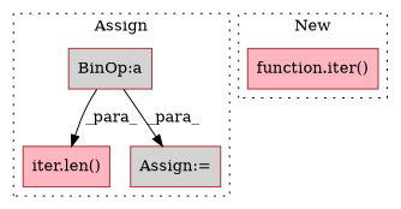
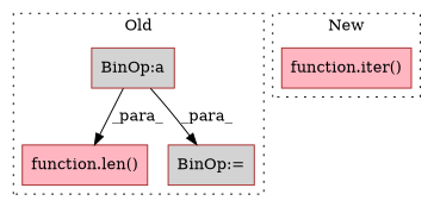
  digraph {
    node [a=75 color=brown fillcolor=lightpink l=3 shape=box style=filled]
    edge [style=solid]
-   n1 [l="4,1" label="iter.len()" s="1717,1743"]
-   n2 [a=68 fillcolor=lightgrey label="Assign:=" s=1714]
+   n1 [l="4,1" label="function.len()" s="1717,1743"]
+   n2 [a=68 fillcolor=lightgrey label="BinOp:=" s=1714]
    n3 [a=82 fillcolor=lightgrey label="BinOp:a" s=1744]
    n4 [l="5,1" label="function.iter()" s="1986,2001"]
    subgraph cluster_1 {
-     label=Assign
+     label=Old
      style=dotted
      n1
      n2
      n3
    }
    subgraph cluster_2 {
      label=New
      style=dotted
      n4
    }
    n3 -> n1 [label=_para_]
    n3 -> n2 [label=_para_]
  }
